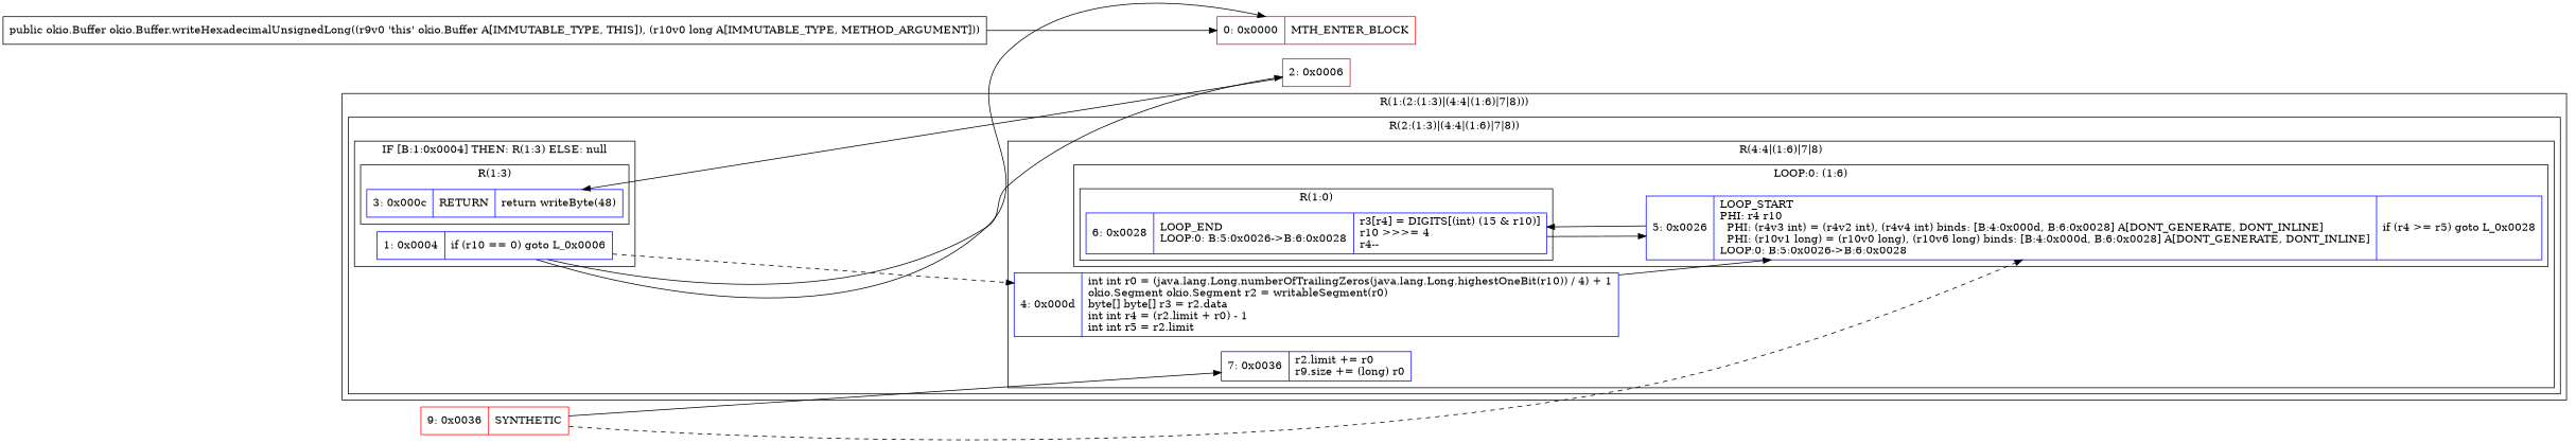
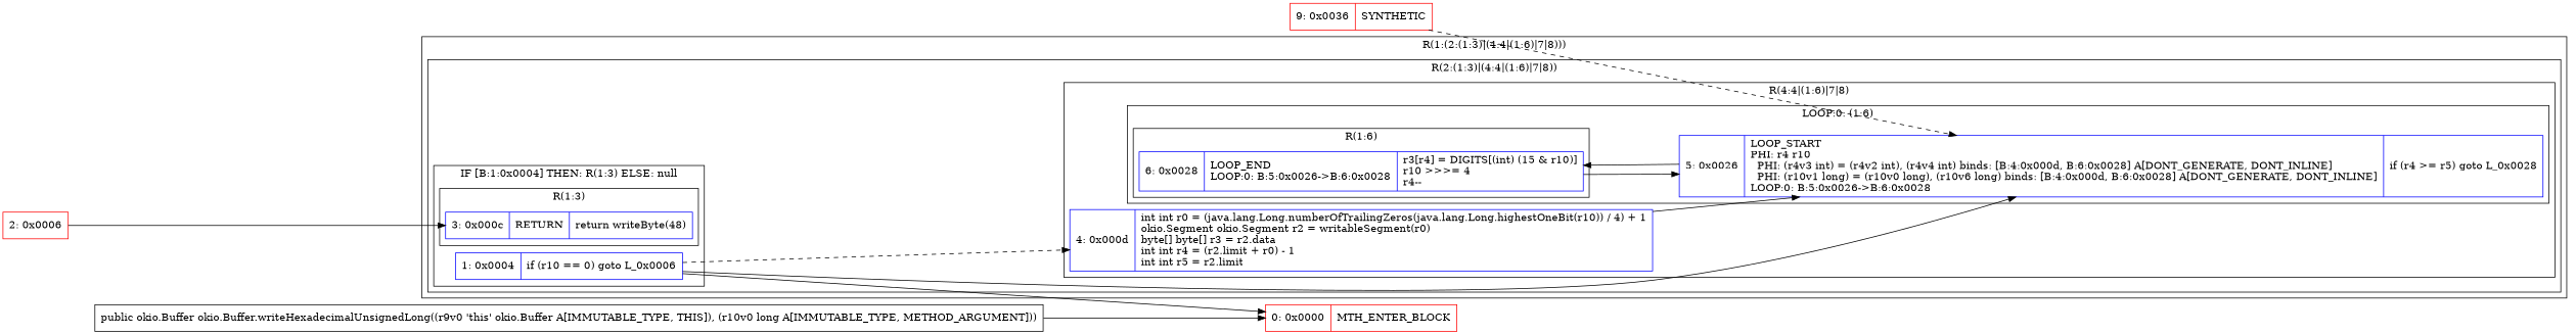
  digraph {
    rankdir=LR
    node [color=blue shape=record]
    n1 [label="{3\:\ 0x000c|RETURN\l|return writeByte(48)\l}"]
    n2 [label="{1\:\ 0x0004|if (r10 == 0) goto L_0x0006\l}"]
    n3 [label="{6\:\ 0x0028|LOOP_END\lLOOP:0: B:5:0x0026\-\>B:6:0x0028\l|r3[r4] = DIGITS[(int) (15 & r10)]\lr10 \>\>\>= 4\lr4\-\-\l}"]
    n4 [label="{5\:\ 0x0026|LOOP_START\lPHI: r4 r10 \l  PHI: (r4v3 int) = (r4v2 int), (r4v4 int) binds: [B:4:0x000d, B:6:0x0028] A[DONT_GENERATE, DONT_INLINE]\l  PHI: (r10v1 long) = (r10v0 long), (r10v6 long) binds: [B:4:0x000d, B:6:0x0028] A[DONT_GENERATE, DONT_INLINE]\lLOOP:0: B:5:0x0026\-\>B:6:0x0028\l|if (r4 \>= r5) goto L_0x0028\l}"]
    n5 [label="{4\:\ 0x000d|int int r0 = (java.lang.Long.numberOfTrailingZeros(java.lang.Long.highestOneBit(r10)) \/ 4) + 1\lokio.Segment okio.Segment r2 = writableSegment(r0)\lbyte[] byte[] r3 = r2.data\lint int r4 = (r2.limit + r0) \- 1\lint int r5 = r2.limit\l}"]
-   n6 [label="{7\:\ 0x0036|r2.limit += r0\lr9.size += (long) r0\l}"]
    n7 [color=red label="{2\:\ 0x0006}"]
    n8 [color=red label="{0\:\ 0x0000|MTH_ENTER_BLOCK\l}"]
    n9 [color=red label="{9\:\ 0x0036|SYNTHETIC\l}"]
    n10 [label="{public okio.Buffer okio.Buffer.writeHexadecimalUnsignedLong((r9v0 'this' okio.Buffer A[IMMUTABLE_TYPE, THIS]), (r10v0 long A[IMMUTABLE_TYPE, METHOD_ARGUMENT])) }" color=""]
    subgraph cluster_1 {
      label="R(1:(2:(1:3)|(4:4|(1:6)|7|8)))"
      subgraph cluster_2 {
        label="R(2:(1:3)|(4:4|(1:6)|7|8))"
        subgraph cluster_3 {
          label="IF [B:1:0x0004] THEN: R(1:3) ELSE: null"
          n2
          subgraph cluster_4 {
            label="R(1:3)"
            n1
          }
        }
        subgraph cluster_5 {
          label="R(4:4|(1:6)|7|8)"
          n5
-         n6
          subgraph cluster_6 {
            label="LOOP:0: (1:6)"
            n4
            subgraph cluster_7 {
-             label="R(1:0)"
+             label="R(1:6)"
              n3
            }
          }
        }
      }
    }
    n2 -> n5 [style=dashed]
-   n2 -> n7
+   n2 -> n4
    n2 -> n8
    n3 -> n4
    n4 -> n3
    n5 -> n4
    n7 -> n1
    n9 -> n4 [style=dashed]
-   n9 -> n6
    n10 -> n8
  }
